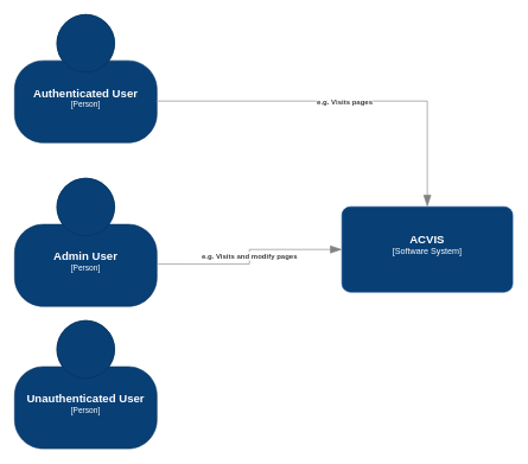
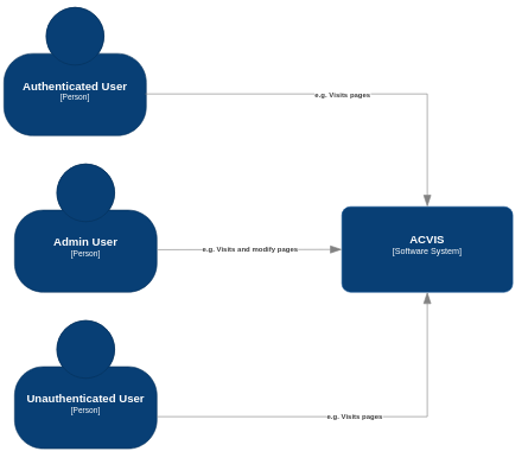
  <mxCell id="0" />
  <mxCell id="1" parent="0" />
- <mxCell id="2" value="&lt;font style=&quot;font-size: 16px&quot;&gt;&lt;b&gt;Authenticated User&lt;/b&gt;&lt;/font&gt;&lt;div&gt;[Person]&lt;/div&gt;&lt;br&gt;&lt;div&gt;&lt;font style=&quot;font-size: 11px&quot;&gt;&lt;font color=&quot;#cccccc&quot;&gt;&lt;/font&gt;&lt;/div&gt;" style="html=1;fontSize=11;dashed=0;whiteSpace=wrap;fillColor=#083F75;strokeColor=#06315C;fontColor=#ffffff;shape=mxgraph.c4.person2;align=center;metaEdit=1;points=[[0.5,0,0],[1,0.5,0],[1,0.75,0],[0.75,1,0],[0.5,1,0],[0.25,1,0],[0,0.75,0],[0,0.5,0]];resizable=0;" vertex="1" parent="1"><mxGeometry x="20" y="20" width="200" height="180" as="geometry" /></mxCell>
- <mxCell id="3" value="&lt;font style=&quot;font-size: 16px&quot;&gt;&lt;b&gt;Admin User&lt;/b&gt;&lt;/font&gt;&lt;div&gt;[Person]&lt;/div&gt;&lt;br&gt;&lt;div&gt;&lt;font style=&quot;font-size: 11px&quot;&gt;&lt;font color=&quot;#cccccc&quot;&gt;&lt;/font&gt;&lt;/div&gt;" style="html=1;fontSize=11;dashed=0;whiteSpace=wrap;fillColor=#083F75;strokeColor=#06315C;fontColor=#ffffff;shape=mxgraph.c4.person2;align=center;metaEdit=1;points=[[0.5,0,0],[1,0.5,0],[1,0.75,0],[0.75,1,0],[0.5,1,0],[0.25,1,0],[0,0.75,0],[0,0.5,0]];resizable=0;" vertex="1" parent="1"><mxGeometry x="20" y="250" width="200" height="180" as="geometry" /></mxCell>
+ <mxCell id="2" value="&lt;font style=&quot;font-size: 16px&quot;&gt;&lt;b&gt;Authenticated User&lt;/b&gt;&lt;/font&gt;&lt;div&gt;[Person]&lt;/div&gt;&lt;br&gt;&lt;div&gt;&lt;font style=&quot;font-size: 11px&quot;&gt;&lt;font color=&quot;#cccccc&quot;&gt;&lt;/font&gt;&lt;/div&gt;" style="html=1;fontSize=11;dashed=0;whiteSpace=wrap;fillColor=#083F75;strokeColor=#06315C;fontColor=#ffffff;shape=mxgraph.c4.person2;align=center;metaEdit=1;points=[[0.5,0,0],[1,0.5,0],[1,0.75,0],[0.75,1,0],[0.5,1,0],[0.25,1,0],[0,0.75,0],[0,0.5,0]];resizable=0;" vertex="1" parent="1"><mxGeometry x="5" y="10" width="200" height="180" as="geometry" /></mxCell>
+ <mxCell id="3" value="&lt;font style=&quot;font-size: 16px&quot;&gt;&lt;b&gt;Admin User&lt;/b&gt;&lt;/font&gt;&lt;div&gt;[Person]&lt;/div&gt;&lt;br&gt;&lt;div&gt;&lt;font style=&quot;font-size: 11px&quot;&gt;&lt;font color=&quot;#cccccc&quot;&gt;&lt;/font&gt;&lt;/div&gt;" style="html=1;fontSize=11;dashed=0;whiteSpace=wrap;fillColor=#083F75;strokeColor=#06315C;fontColor=#ffffff;shape=mxgraph.c4.person2;align=center;metaEdit=1;points=[[0.5,0,0],[1,0.5,0],[1,0.75,0],[0.75,1,0],[0.5,1,0],[0.25,1,0],[0,0.75,0],[0,0.5,0]];resizable=0;" vertex="1" parent="1"><mxGeometry x="20" y="230" width="200" height="180" as="geometry" /></mxCell>
  <mxCell id="4" value="&lt;font style=&quot;font-size: 16px&quot;&gt;&lt;b&gt;Unauthenticated User&lt;/b&gt;&lt;/font&gt;&lt;div&gt;[Person]&lt;/div&gt;&lt;br&gt;&lt;div&gt;&lt;font style=&quot;font-size: 11px&quot;&gt;&lt;font color=&quot;#cccccc&quot;&gt;&lt;/font&gt;&lt;/div&gt;" style="html=1;fontSize=11;dashed=0;whiteSpace=wrap;fillColor=#083F75;strokeColor=#06315C;fontColor=#ffffff;shape=mxgraph.c4.person2;align=center;metaEdit=1;points=[[0.5,0,0],[1,0.5,0],[1,0.75,0],[0.75,1,0],[0.5,1,0],[0.25,1,0],[0,0.75,0],[0,0.5,0]];resizable=0;" vertex="1" parent="1"><mxGeometry x="20" y="450" width="200" height="180" as="geometry" /></mxCell>
  <mxCell id="5" value="&lt;font style=&quot;font-size: 16px&quot;&gt;&lt;b&gt;ACVIS&lt;/b&gt;&lt;/font&gt;&lt;div&gt;[Software System]&lt;/div&gt;&lt;br&gt;&lt;div&gt;&lt;font style=&quot;font-size: 11px&quot;&gt;&lt;font color=&quot;#cccccc&quot;&gt;&lt;/font&gt;&lt;/div&gt;" style="rounded=1;whiteSpace=wrap;html=1;labelBackgroundColor=none;fillColor=#083f75;fontColor=#ffffff;align=center;arcSize=10;strokeColor=#0D5091;metaEdit=1;resizable=0;points=[[0.25,0,0],[0.5,0,0],[0.75,0,0],[1,0.25,0],[1,0.5,0],[1,0.75,0],[0.75,1,0],[0.5,1,0],[0.25,1,0],[0,0.75,0],[0,0.5,0],[0,0.25,0]];" vertex="1" parent="1"><mxGeometry x="480" y="290" width="240" height="120" as="geometry" /></mxCell>
  <mxCell id="6" value="&lt;div style=&quot;text-align: left&quot;&gt;&lt;div style=&quot;text-align: center&quot;&gt;&lt;b&gt;e.g. Visits pages&lt;/b&gt;&lt;/div&gt;" style="endArrow=blockThin;html=1;fontSize=10;fontColor=#404040;strokeWidth=1;endFill=1;strokeColor=#828282;elbow=vertical;metaEdit=1;endSize=14;startSize=14;jumpStyle=arc;jumpSize=16;rounded=0;edgeStyle=orthogonalEdgeStyle;exitX=0.993;exitY=0.675;exitDx=0;exitDy=0;exitPerimeter=0;entryX=0.5;entryY=0;entryDx=0;entryDy=0;entryPerimeter=0;" edge="1" parent="1" source="2" target="5"><mxGeometry width="240" relative="1" as="geometry"><mxPoint x="260" y="320" as="sourcePoint" /><mxPoint x="500" y="320" as="targetPoint" /></mxGeometry></mxCell>
+ <mxCell id="7" value="&lt;div style=&quot;text-align: left&quot;&gt;&lt;div style=&quot;text-align: center&quot;&gt;&lt;b&gt;e.g. Visits pages&lt;/b&gt;&lt;/div&gt;" style="endArrow=blockThin;html=1;fontSize=10;fontColor=#404040;strokeWidth=1;endFill=1;strokeColor=#828282;elbow=vertical;metaEdit=1;endSize=14;startSize=14;jumpStyle=arc;jumpSize=16;rounded=0;edgeStyle=orthogonalEdgeStyle;exitX=1;exitY=0.75;exitDx=0;exitDy=0;exitPerimeter=0;entryX=0.5;entryY=1;entryDx=0;entryDy=0;entryPerimeter=0;" edge="1" parent="1" source="4" target="5"><mxGeometry width="240" relative="1" as="geometry"><mxPoint x="229" y="152" as="sourcePoint" /><mxPoint x="530" y="280" as="targetPoint" /></mxGeometry></mxCell>
  <mxCell id="8" value="&lt;div style=&quot;text-align: left&quot;&gt;&lt;div style=&quot;text-align: center&quot;&gt;&lt;b&gt;e.g. Visits and modify pages&lt;/b&gt;&lt;/div&gt;" style="endArrow=blockThin;html=1;fontSize=10;fontColor=#404040;strokeWidth=1;endFill=1;strokeColor=#828282;elbow=vertical;metaEdit=1;endSize=14;startSize=14;jumpStyle=arc;jumpSize=16;rounded=0;edgeStyle=orthogonalEdgeStyle;exitX=1.007;exitY=0.669;exitDx=0;exitDy=0;exitPerimeter=0;entryX=0;entryY=0.5;entryDx=0;entryDy=0;entryPerimeter=0;" edge="1" parent="1" source="3" target="5"><mxGeometry width="240" relative="1" as="geometry"><mxPoint x="239" y="162" as="sourcePoint" /><mxPoint x="370" y="350" as="targetPoint" /></mxGeometry></mxCell>
